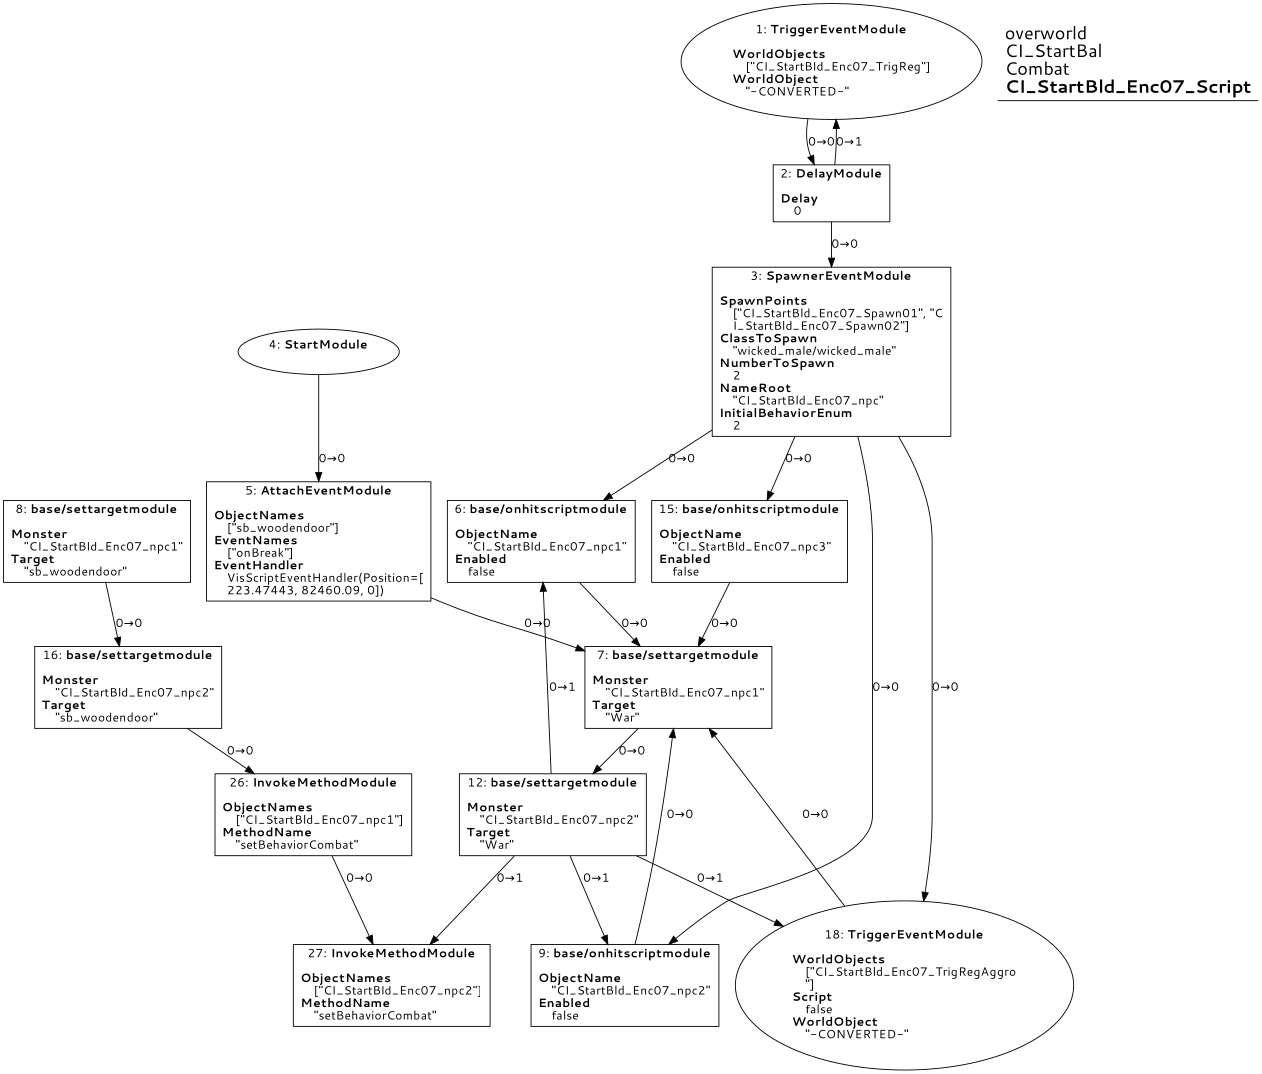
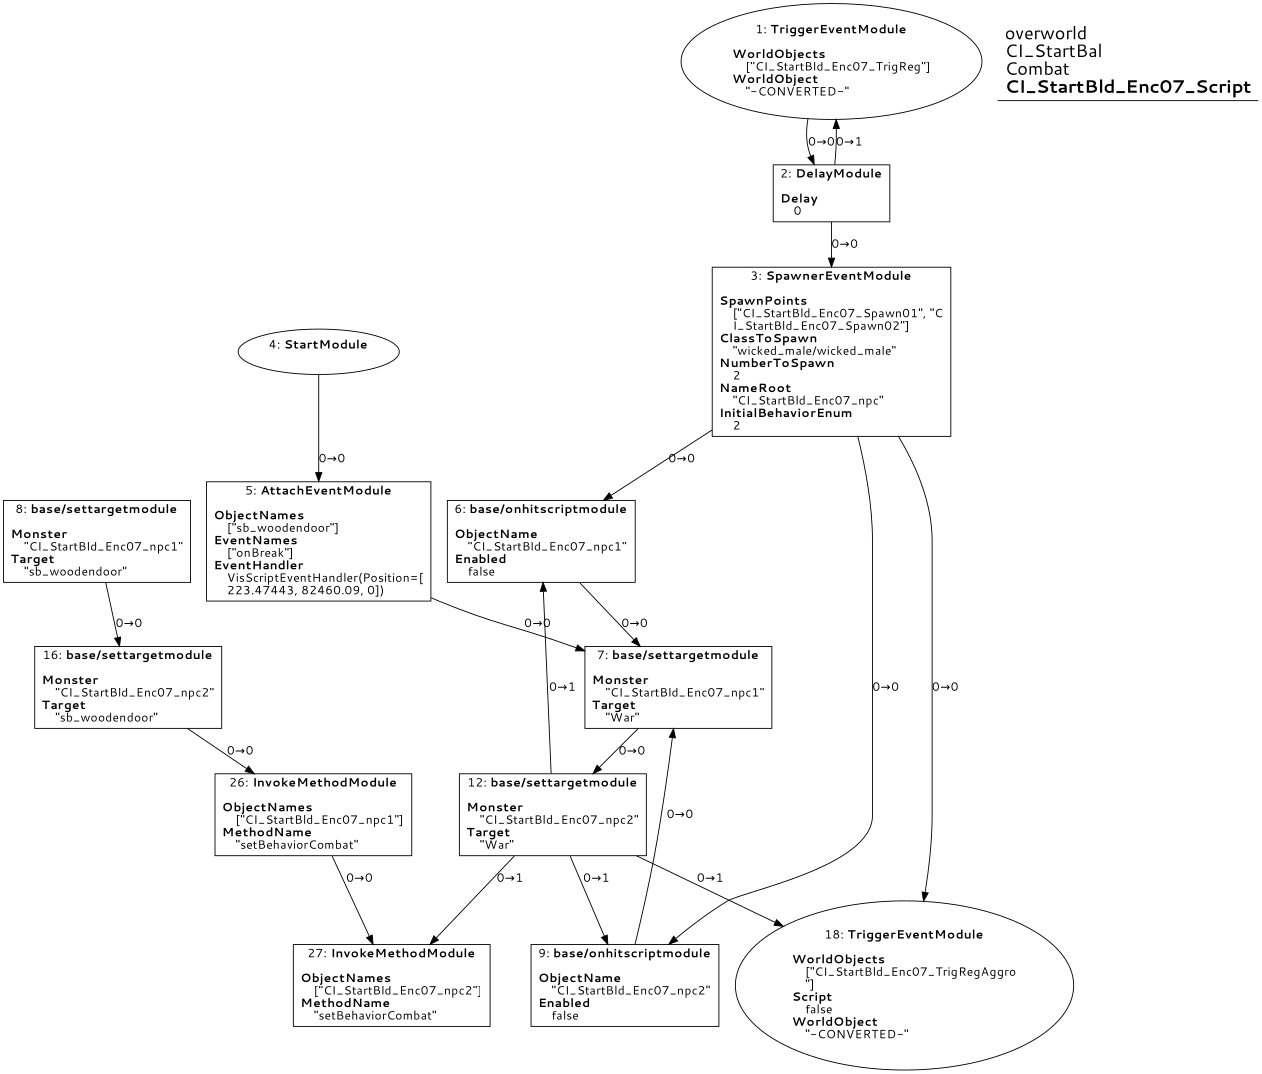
  digraph {
    fontname="Segoe UI"
    splines=spline
    node [fontname="Segoe UI" shape=box]
    edge [fontname="Segoe UI"]
    n1 [label=<1: <b>TriggerEventModule</b><br/><br/><b>WorldObjects</b><br align="left"/>    [&quot;CI_StartBld_Enc07_TrigReg&quot;]<br align="left"/><b>WorldObject</b><br align="left"/>    &quot;-CONVERTED-&quot;<br align="left"/>> shape=oval]
    n2 [label=<2: <b>DelayModule</b><br/><br/><b>Delay</b><br align="left"/>    0<br align="left"/>>]
    n3 [label=<3: <b>SpawnerEventModule</b><br/><br/><b>SpawnPoints</b><br align="left"/>    [&quot;CI_StartBld_Enc07_Spawn01&quot;, &quot;C<br align="left"/>    I_StartBld_Enc07_Spawn02&quot;]<br align="left"/><b>ClassToSpawn</b><br align="left"/>    &quot;wicked_male/wicked_male&quot;<br align="left"/><b>NumberToSpawn</b><br align="left"/>    2<br align="left"/><b>NameRoot</b><br align="left"/>    &quot;CI_StartBld_Enc07_npc&quot;<br align="left"/><b>InitialBehaviorEnum</b><br align="left"/>    2<br align="left"/>>]
    n4 [label=<6: <b>base/onhitscriptmodule</b><br/><br/><b>ObjectName</b><br align="left"/>    &quot;CI_StartBld_Enc07_npc1&quot;<br align="left"/><b>Enabled</b><br align="left"/>    false<br align="left"/>>]
    n5 [label=<9: <b>base/onhitscriptmodule</b><br/><br/><b>ObjectName</b><br align="left"/>    &quot;CI_StartBld_Enc07_npc2&quot;<br align="left"/><b>Enabled</b><br align="left"/>    false<br align="left"/>>]
-   n6 [label=<15: <b>base/onhitscriptmodule</b><br/><br/><b>ObjectName</b><br align="left"/>    &quot;CI_StartBld_Enc07_npc3&quot;<br align="left"/><b>Enabled</b><br align="left"/>    false<br align="left"/>>]
    n7 [label=<18: <b>TriggerEventModule</b><br/><br/><b>WorldObjects</b><br align="left"/>    [&quot;CI_StartBld_Enc07_TrigRegAggro<br align="left"/>    &quot;]<br align="left"/><b>Script</b><br align="left"/>    false<br align="left"/><b>WorldObject</b><br align="left"/>    &quot;-CONVERTED-&quot;<br align="left"/>> shape=oval]
    n8 [label=<7: <b>base/settargetmodule</b><br/><br/><b>Monster</b><br align="left"/>    &quot;CI_StartBld_Enc07_npc1&quot;<br align="left"/><b>Target</b><br align="left"/>    &quot;War&quot;<br align="left"/>>]
    n9 [label=<12: <b>base/settargetmodule</b><br/><br/><b>Monster</b><br align="left"/>    &quot;CI_StartBld_Enc07_npc2&quot;<br align="left"/><b>Target</b><br align="left"/>    &quot;War&quot;<br align="left"/>>]
    n10 [label=<8: <b>base/settargetmodule</b><br/><br/><b>Monster</b><br align="left"/>    &quot;CI_StartBld_Enc07_npc1&quot;<br align="left"/><b>Target</b><br align="left"/>    &quot;sb_woodendoor&quot;<br align="left"/>>]
    n11 [label=<16: <b>base/settargetmodule</b><br/><br/><b>Monster</b><br align="left"/>    &quot;CI_StartBld_Enc07_npc2&quot;<br align="left"/><b>Target</b><br align="left"/>    &quot;sb_woodendoor&quot;<br align="left"/>>]
    n12 [label=<4: <b>StartModule</b><br/><br/>> shape=oval]
    n13 [label=<5: <b>AttachEventModule</b><br/><br/><b>ObjectNames</b><br align="left"/>    [&quot;sb_woodendoor&quot;]<br align="left"/><b>EventNames</b><br align="left"/>    [&quot;onBreak&quot;]<br align="left"/><b>EventHandler</b><br align="left"/>    VisScriptEventHandler(Position=[<br align="left"/>    223.47443, 82460.09, 0])<br align="left"/>>]
    n14 [label=<27: <b>InvokeMethodModule</b><br/><br/><b>ObjectNames</b><br align="left"/>    [&quot;CI_StartBld_Enc07_npc2&quot;]<br align="left"/><b>MethodName</b><br align="left"/>    &quot;setBehaviorCombat&quot;<br align="left"/>>]
    n15 [label=<26: <b>InvokeMethodModule</b><br/><br/><b>ObjectNames</b><br align="left"/>    [&quot;CI_StartBld_Enc07_npc1&quot;]<br align="left"/><b>MethodName</b><br align="left"/>    &quot;setBehaviorCombat&quot;<br align="left"/>>]
    n16 [label=<<font point-size="20">overworld<br align="left"/>CI_StartBal<br align="left"/>Combat<br align="left"/><b>CI_StartBld_Enc07_Script</b><br align="left"/></font>> shape=underline]
    n1 -> n2 [label="0→0"]
    n2 -> n1 [label="0→1"]
    n2 -> n3 [label="0→0"]
    n3 -> n4 [label="0→0"]
    n3 -> n5 [label="0→0"]
-   n3 -> n6 [label="0→0"]
    n3 -> n7 [label="0→0"]
    n4 -> n8 [label="0→0"]
    n5 -> n8 [label="0→0"]
-   n6 -> n8 [label="0→0"]
-   n7 -> n8 [label="0→0"]
    n8 -> n9 [label="0→0"]
    n9 -> n4 [label="0→1"]
    n9 -> n5 [label="0→1"]
    n9 -> n7 [label="0→1"]
    n9 -> n14 [label="0→1"]
    n10 -> n11 [label="0→0"]
    n11 -> n15 [label="0→0"]
    n12 -> n13 [label="0→0"]
    n13 -> n8 [label="0→0"]
    n15 -> n14 [label="0→0"]
  }
